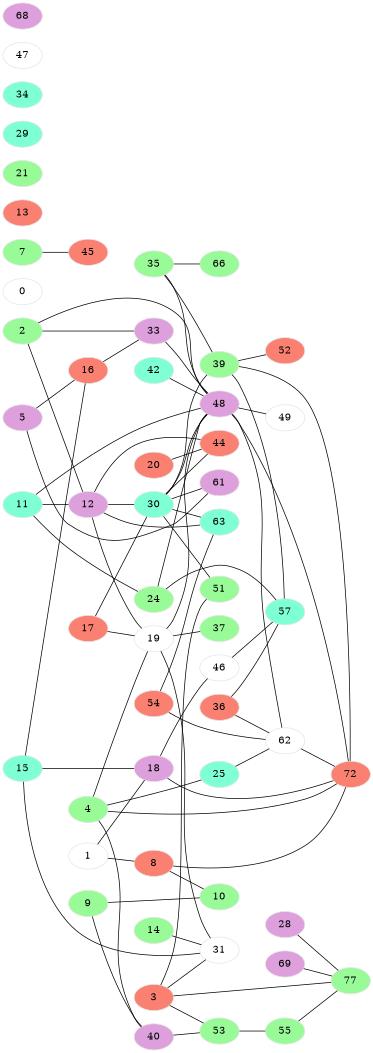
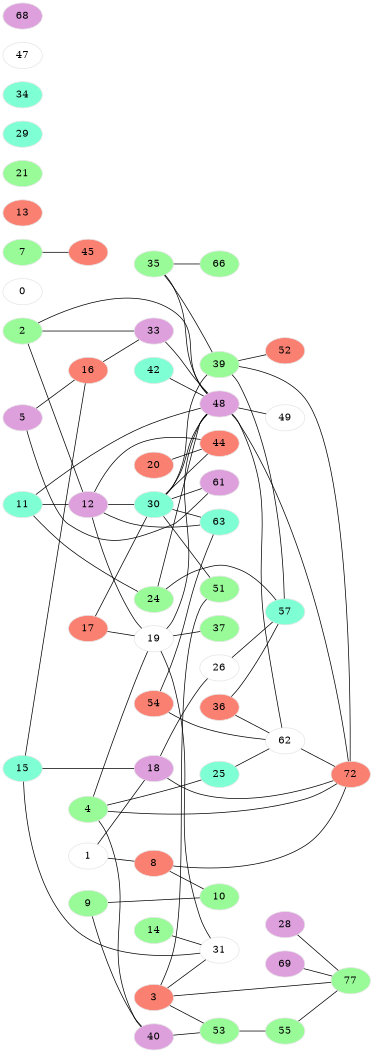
  graph {
    rankdir=LR
    node [color=gray90 fillcolor=palegreen style=filled]
    1 [fillcolor=white super="+22"]
    8 [fillcolor=salmon super="+70"]
    18 [fillcolor=plum super="+56"]
    72 [fillcolor=salmon super="+74"]
    10
-   26 [fillcolor=white super="+50" label=46]
+   26 [fillcolor=white super="+50"]
    2 [super="+41"]
    12 [fillcolor=plum super="+27"]
    33 [fillcolor=plum]
    48 [fillcolor=plum super="+75"]
    19 [fillcolor=white super="+23"]
    30 [fillcolor=aquamarine super="+43"]
    44 [fillcolor=salmon]
    63 [fillcolor=aquamarine super="+65"]
    62 [fillcolor=white super="+67"]
    49 [fillcolor=white]
    31 [fillcolor=white super="+46"]
    3 [fillcolor=salmon]
    51
    53 [super="+71"]
    77 [super="+81"]
    55 [super="+79"]
    37
    4
    25 [fillcolor=aquamarine]
    40 [fillcolor=plum super="+76"]
    16 [fillcolor=salmon super="+38"]
    5 [fillcolor=plum]
    61 [fillcolor=plum]
    n30 [fillcolor=white label=0]
    7 [super="+58"]
    45 [fillcolor=salmon]
    9
    11 [fillcolor=aquamarine]
    24 [super="+78"]
    57 [fillcolor=aquamarine super="+73"]
    39
    13 [fillcolor=salmon]
    14 [super="+64"]
    15 [fillcolor=aquamarine super="+60"]
    17 [fillcolor=salmon super="+80"]
    20 [fillcolor=salmon super="+32"]
    21
    28 [fillcolor=plum]
    29 [fillcolor=aquamarine]
    52 [fillcolor=salmon]
    34 [fillcolor=aquamarine]
    35 [super="+59"]
    66
    36 [fillcolor=salmon]
    42 [fillcolor=aquamarine]
    47 [fillcolor=white]
    54 [fillcolor=salmon]
    68 [fillcolor=plum]
    69 [fillcolor=plum]
    1 -- 8
    1 -- 18
    8 -- 72
    8 -- 10
    18 -- 72
    18 -- 26
    26 -- 57
    2 -- 12
    2 -- 33
    2 -- 48
    12 -- 19
    12 -- 30
    12 -- 44
    12 -- 63
    33 -- 48
    48 -- 72
    48 -- 62
    48 -- 49
    19 -- 48
    19 -- 31
    19 -- 37
    30 -- 48
    30 -- 44
    30 -- 63
    30 -- 51
    30 -- 61
    30 -- 39
    62 -- 72
    3 -- 31
    3 -- 51
    3 -- 53
    3 -- 77
    53 -- 55
    55 -- 77
    4 -- 72
    4 -- 19
    4 -- 25
    4 -- 40
    25 -- 62
    40 -- 53
    16 -- 33
    5 -- 16
    5 -- 61
    7 -- 45
    9 -- 10
    9 -- 40
    11 -- 12
    11 -- 48
    11 -- 24
    24 -- 48
    24 -- 57
    39 -- 72
    39 -- 57
    39 -- 52
    14 -- 31
    15 -- 18
    15 -- 31
    15 -- 16
    17 -- 19
    17 -- 30
    20 -- 44
    28 -- 77
    35 -- 48
    35 -- 39
    35 -- 66
    36 -- 62
    36 -- 57
    42 -- 48
    54 -- 63
    54 -- 62
    69 -- 77
  }
